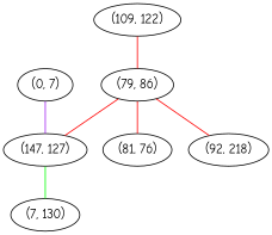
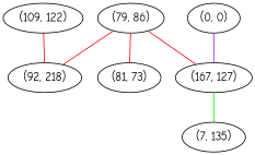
  graph {
    fontname="Comic Neue"
    node [fontname="Comic Neue"]
    edge [color=red fontname="Comic Neue" weight=1]
    "(79, 86)"
-   "(81, 73)" [label="(81, 76)"]
+   "(81, 73)"
    n3 [label="(92, 218)"]
-   "(167, 127)" [label="(147, 127)"]
-   "(7, 130)"
-   "(0, 0)" [label="(0, 7)"]
+   "(167, 127)"
+   "(7, 130)" [label="(7, 135)"]
+   "(0, 0)"
    "(109, 122)"
    "(79, 86)" -- "(81, 73)"
    "(79, 86)" -- n3
    "(79, 86)" -- "(167, 127)"
    "(167, 127)" -- "(7, 130)" [color=green weight=2]
    "(0, 0)" -- "(167, 127)" [color=purple weight=4]
-   "(109, 122)" -- "(79, 86)"
+   "(109, 122)" -- n3
  }
